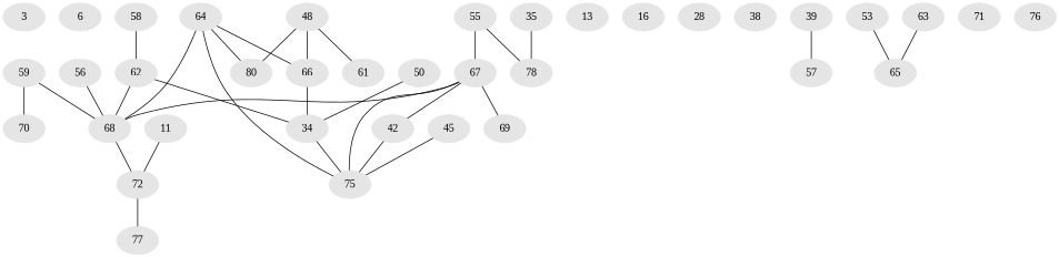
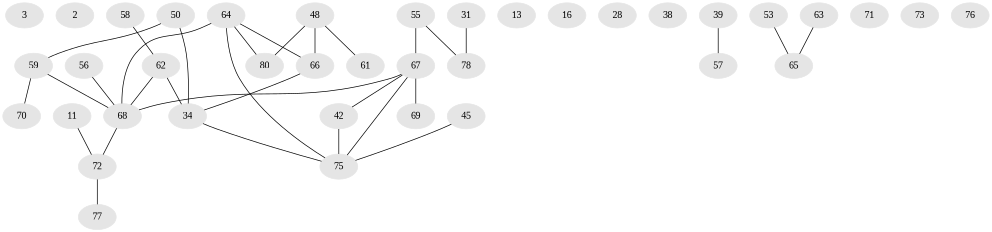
  graph {
    fontname="Liberation Serif"
    node [color=gray90 fontname="Liberation Serif" style=filled]
    edge [fontname="Liberation Serif"]
    3 [super="+2"]
-   6
+   6 [label=2]
    72 [super="+15"]
    77
    11
    13
    16
    28
-   35
+   35 [label=31]
    78
    38
    57 [super="+10+21"]
    39
    42 [super="+29"]
    75 [super="+23+43"]
    45 [super="+7"]
    48
    61
    66 [super="+34"]
    80
    n21 [label=34 super="+12+5+30+20"]
    59 [super="+49+51"]
    68 [super="+36+47+46"]
    70 [super="+22"]
    50
    53
    65
    67 [super="+1+44+54"]
    69
    55
    56
    62 [super="+60"]
    58
    63
    64 [super="+37+41"]
    71
+   73
    76
    72 -- 77
    11 -- 72
    35 -- 78
    39 -- 57
    42 -- 75
    45 -- 75
    48 -- 61
    48 -- 66
    48 -- 80
    66 -- n21
    n21 -- 75
    59 -- 68 [weight=3]
    59 -- 70
    68 -- 72
    50 -- n21
+   50 -- 59
    53 -- 65
    67 -- 42
    67 -- 75 [weight=2]
    67 -- 68 [weight=2]
    67 -- 69
    55 -- 78
    55 -- 67
    56 -- 68
    62 -- n21
    62 -- 68 [weight=3]
    58 -- 62
    63 -- 65
    64 -- 75 [weight=2]
    64 -- 66
    64 -- 80
    64 -- 68 [weight=4]
  }
